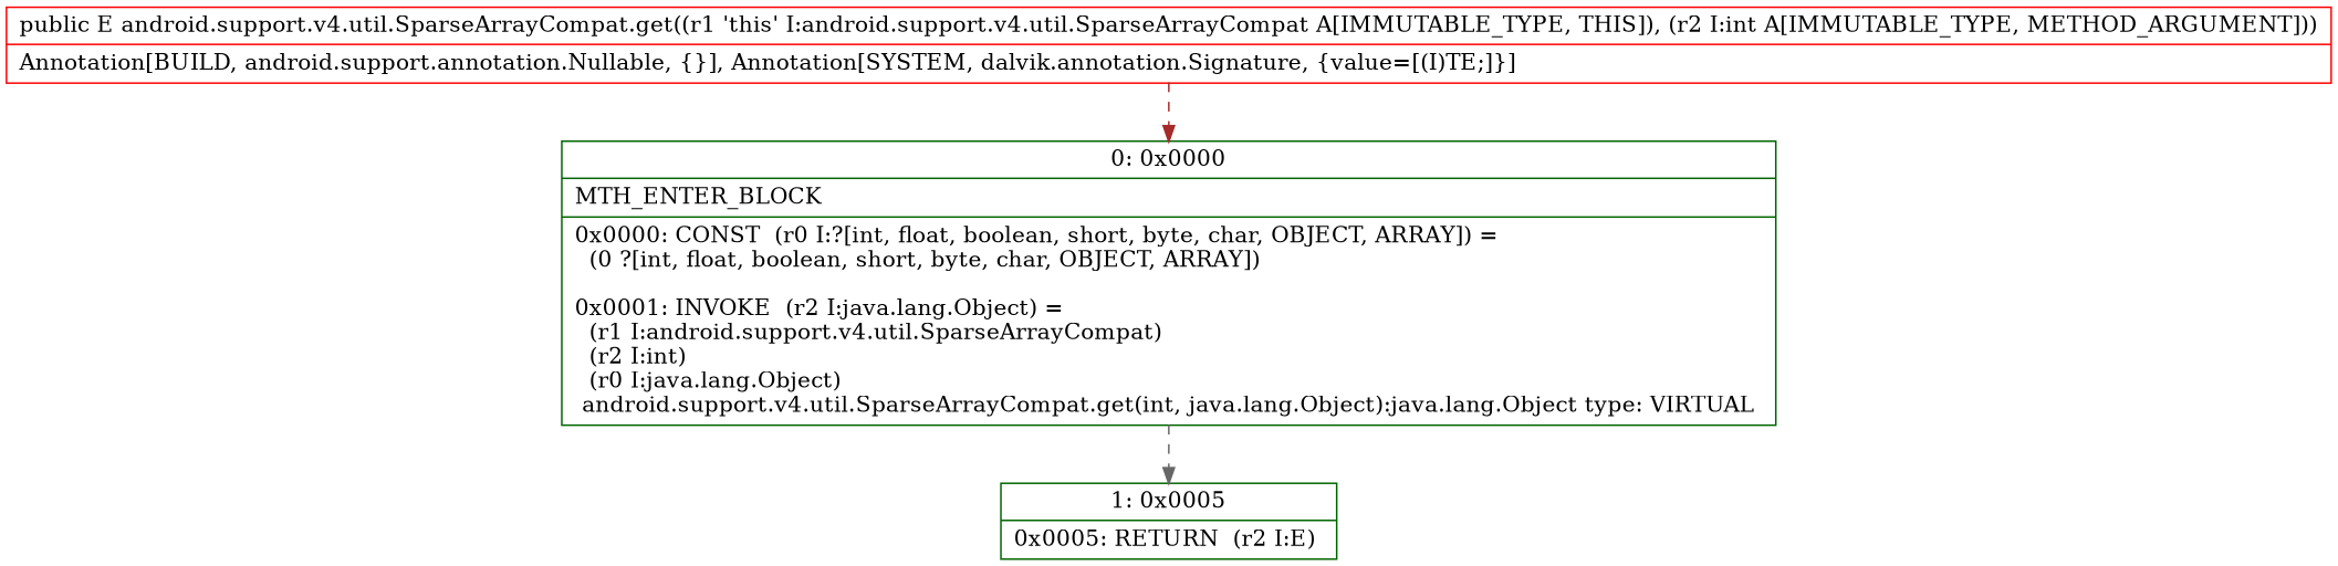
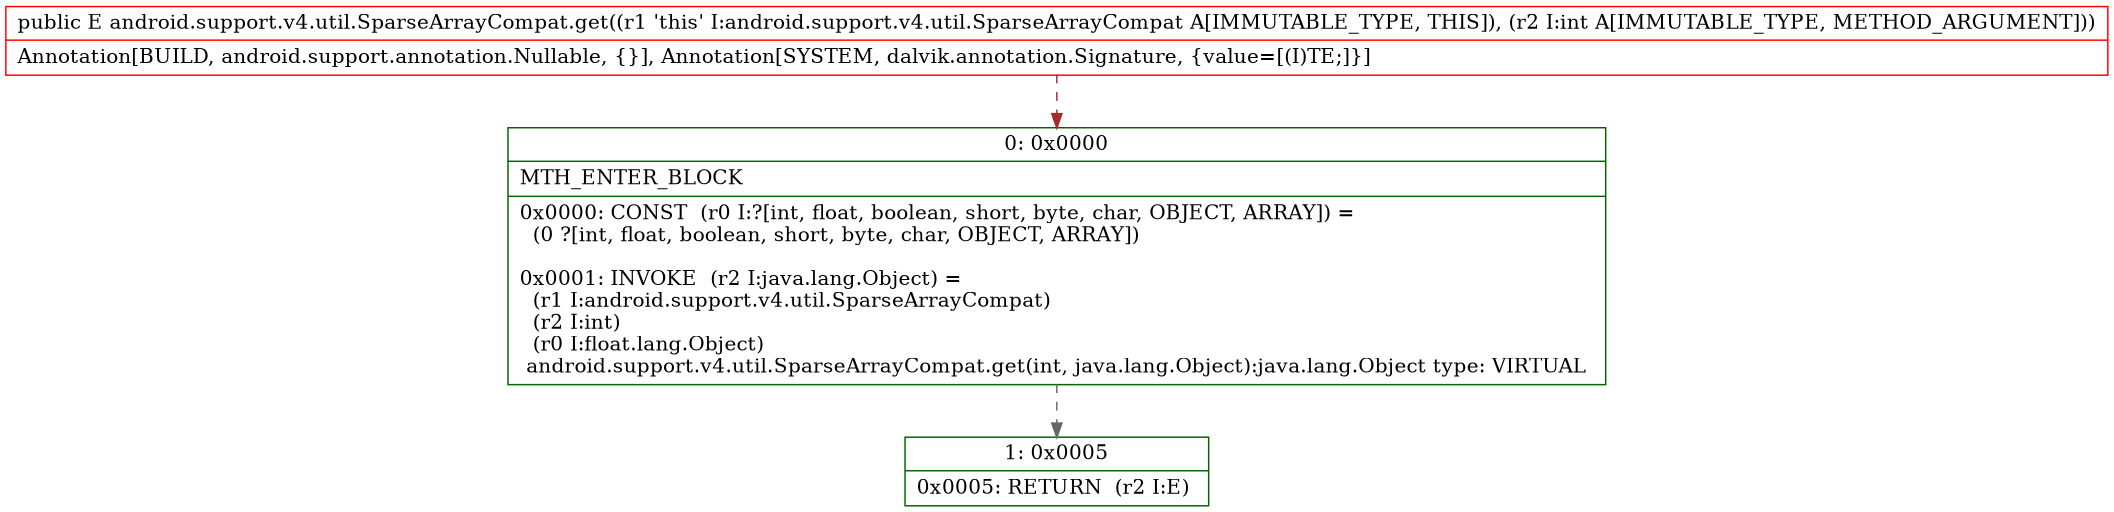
  digraph {
    node [shape=record color=darkgreen]
    edge [style=dashed]
-   n1 [label="{0\:\ 0x0000|MTH_ENTER_BLOCK\l|0x0000: CONST  (r0 I:?[int, float, boolean, short, byte, char, OBJECT, ARRAY]) = \l  (0 ?[int, float, boolean, short, byte, char, OBJECT, ARRAY])\l \l0x0001: INVOKE  (r2 I:java.lang.Object) = \l  (r1 I:android.support.v4.util.SparseArrayCompat)\l  (r2 I:int)\l  (r0 I:java.lang.Object)\l android.support.v4.util.SparseArrayCompat.get(int, java.lang.Object):java.lang.Object type: VIRTUAL \l}"]
+   n1 [label="{0\:\ 0x0000|MTH_ENTER_BLOCK\l|0x0000: CONST  (r0 I:?[int, float, boolean, short, byte, char, OBJECT, ARRAY]) = \l  (0 ?[int, float, boolean, short, byte, char, OBJECT, ARRAY])\l \l0x0001: INVOKE  (r2 I:java.lang.Object) = \l  (r1 I:android.support.v4.util.SparseArrayCompat)\l  (r2 I:int)\l  (r0 I:float.lang.Object)\l android.support.v4.util.SparseArrayCompat.get(int, java.lang.Object):java.lang.Object type: VIRTUAL \l}"]
    n2 [label="{1\:\ 0x0005|0x0005: RETURN  (r2 I:E) \l}"]
    n3 [label="{public E android.support.v4.util.SparseArrayCompat.get((r1 'this' I:android.support.v4.util.SparseArrayCompat A[IMMUTABLE_TYPE, THIS]), (r2 I:int A[IMMUTABLE_TYPE, METHOD_ARGUMENT]))  | Annotation[BUILD, android.support.annotation.Nullable, \{\}], Annotation[SYSTEM, dalvik.annotation.Signature, \{value=[(I)TE;]\}]\l}" color=red]
    n1 -> n2 [color=gray40]
    n3 -> n1 [color=brown]
  }
